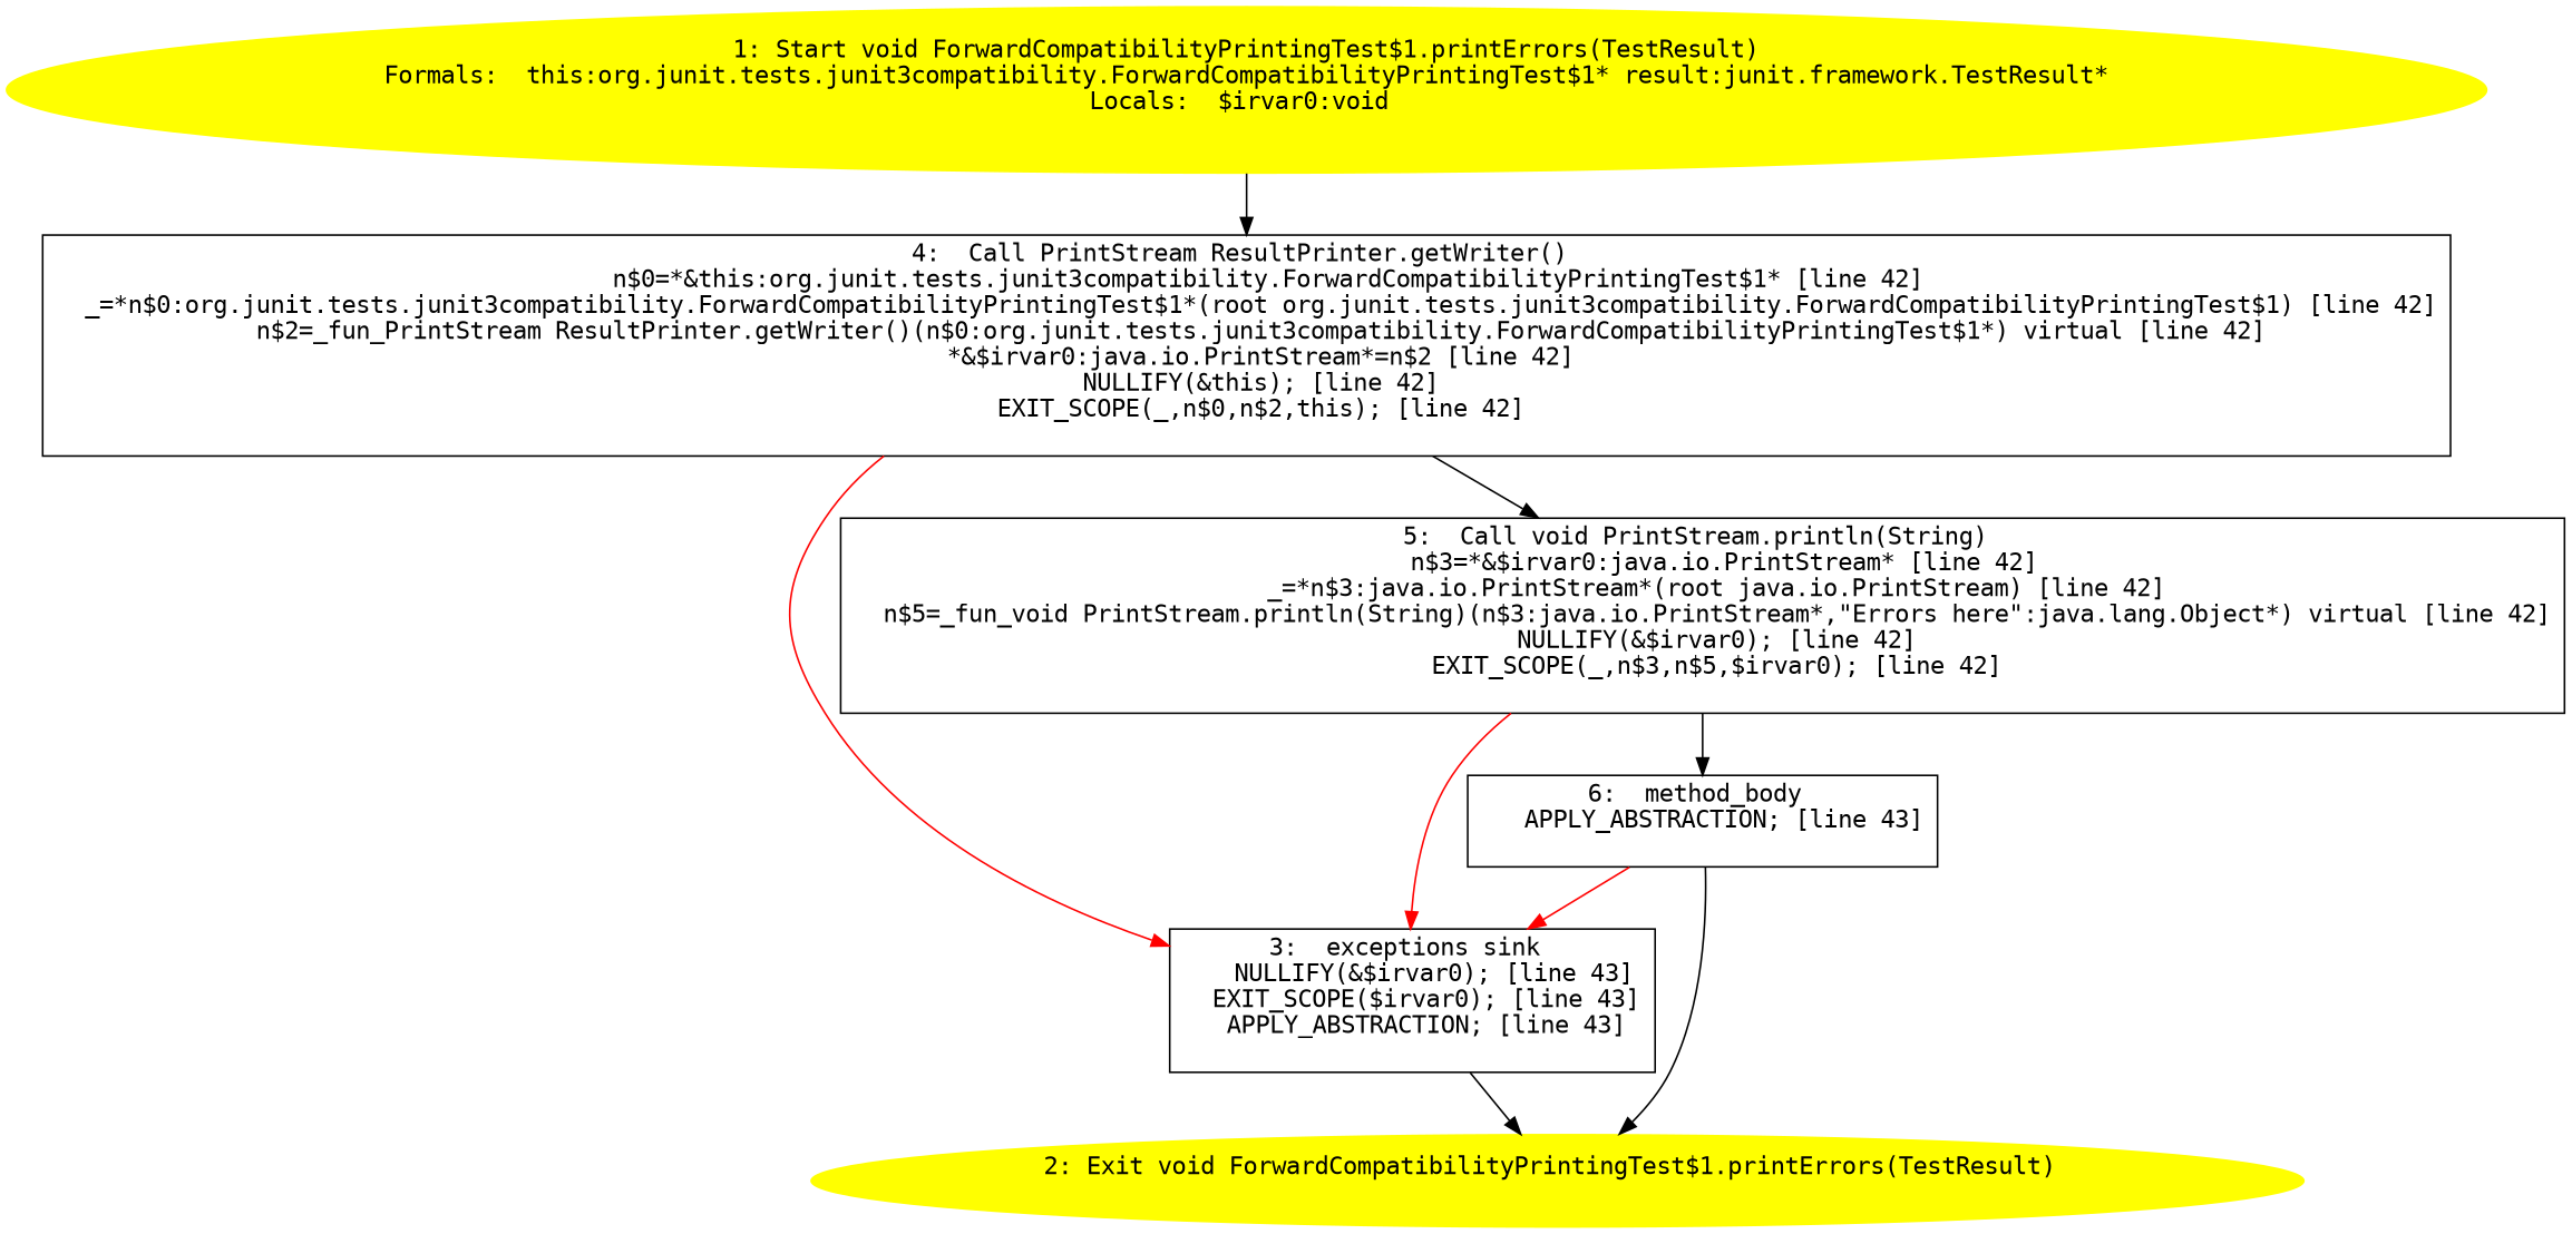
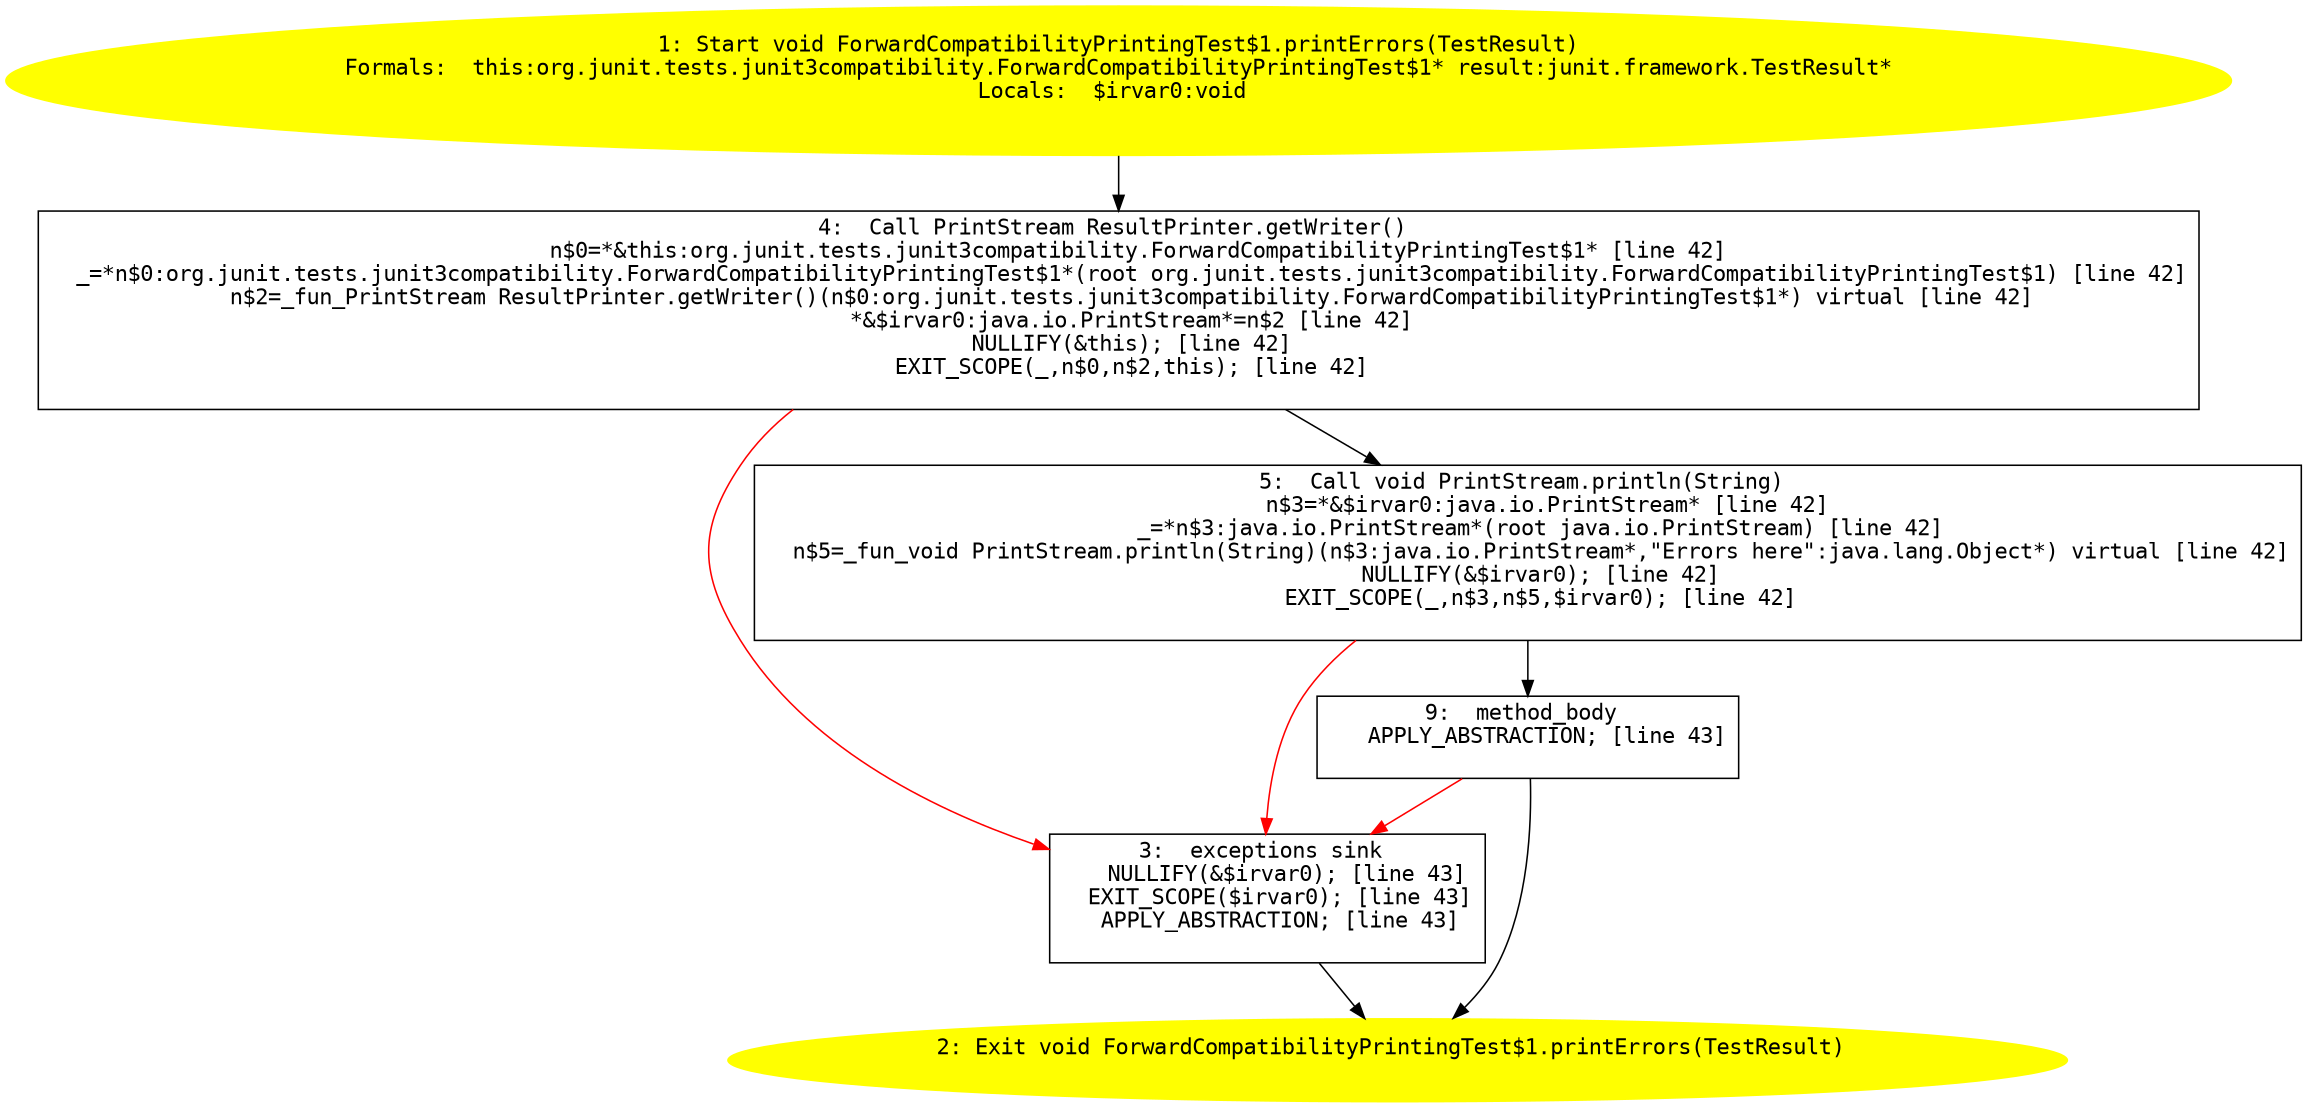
  digraph {
    fontname="DejaVu Sans Mono"
    node [fontname="DejaVu Sans Mono" shape=box]
    edge [fontname="DejaVu Sans Mono"]
    n1 [color=yellow label="1: Start void ForwardCompatibilityPrintingTest$1.printErrors(TestResult)\nFormals:  this:org.junit.tests.junit3compatibility.ForwardCompatibilityPrintingTest$1* result:junit.framework.TestResult*\nLocals:  $irvar0:void \n  " style=filled shape=""]
    n2 [label="4:  Call PrintStream ResultPrinter.getWriter() \n   n$0=*&this:org.junit.tests.junit3compatibility.ForwardCompatibilityPrintingTest$1* [line 42]\n  _=*n$0:org.junit.tests.junit3compatibility.ForwardCompatibilityPrintingTest$1*(root org.junit.tests.junit3compatibility.ForwardCompatibilityPrintingTest$1) [line 42]\n  n$2=_fun_PrintStream ResultPrinter.getWriter()(n$0:org.junit.tests.junit3compatibility.ForwardCompatibilityPrintingTest$1*) virtual [line 42]\n  *&$irvar0:java.io.PrintStream*=n$2 [line 42]\n  NULLIFY(&this); [line 42]\n  EXIT_SCOPE(_,n$0,n$2,this); [line 42]\n "]
    n3 [label="3:  exceptions sink \n   NULLIFY(&$irvar0); [line 43]\n  EXIT_SCOPE($irvar0); [line 43]\n  APPLY_ABSTRACTION; [line 43]\n "]
    n4 [label="5:  Call void PrintStream.println(String) \n   n$3=*&$irvar0:java.io.PrintStream* [line 42]\n  _=*n$3:java.io.PrintStream*(root java.io.PrintStream) [line 42]\n  n$5=_fun_void PrintStream.println(String)(n$3:java.io.PrintStream*,\"Errors here\":java.lang.Object*) virtual [line 42]\n  NULLIFY(&$irvar0); [line 42]\n  EXIT_SCOPE(_,n$3,n$5,$irvar0); [line 42]\n "]
    n5 [color=yellow label="2: Exit void ForwardCompatibilityPrintingTest$1.printErrors(TestResult) \n  " style=filled shape=""]
-   n6 [label="6:  method_body \n   APPLY_ABSTRACTION; [line 43]\n "]
+   n6 [label="9:  method_body \n   APPLY_ABSTRACTION; [line 43]\n "]
    n1 -> n2
    n2 -> n3 [color=red]
    n2 -> n4
    n3 -> n5
    n4 -> n3 [color=red]
    n4 -> n6
    n6 -> n3 [color=red]
    n6 -> n5
  }
